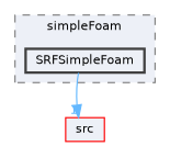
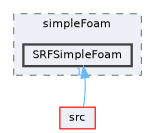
  digraph {
    compound=true
    node [fillcolor="#edf0f7" fontname=Helvetica fontsize=10 shape=box]
    n1 [color=grey25 height=0.2 label=SRFSimpleFoam style="filled,bold" width=0.4]
    n2 [color=red height=0.2 label=src style=filled width=0.4]
    subgraph cluster_1 {
      bgcolor="#edf0f7"
      fontname=Helvetica
      fontsize=10
      label=simpleFoam
      pencolor=grey50
      style="filled,dashed"
      n1
    }
-   n1 -> n2 [color=steelblue1 fontcolor=steelblue1 fontname=Helvetica fontsize=10 headlabel=1 labeldistance=1.5 labelfontname=Helvetica labelfontsize=10]
+   n2 -> n1 [color=steelblue1 fontcolor=steelblue1 fontname=Helvetica fontsize=10 headlabel=1 labeldistance=1.5 labelfontname=Helvetica labelfontsize=10]
  }
